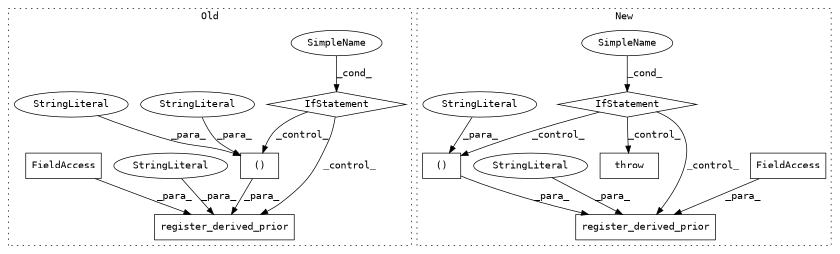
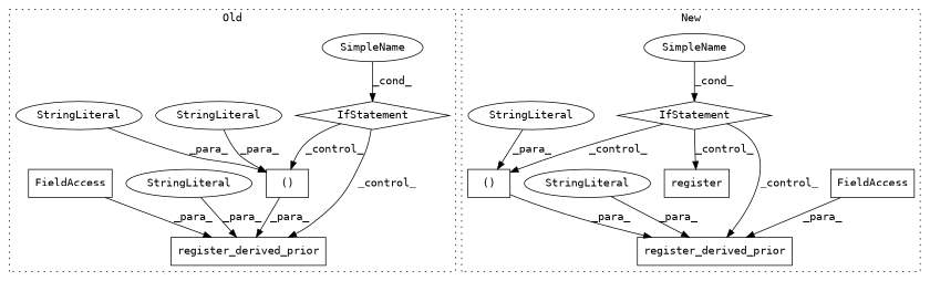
  digraph {
    fontname="DejaVu Sans Mono"
    node [a=45 shape=box fontname="DejaVu Sans Mono"]
    edge [fontname="DejaVu Sans Mono"]
    n1 [a=25 l="4,2" label=IfStatement s="1012,1025" shape=diamond]
    n2 [a=106 l=49 label="()" s=1395]
    n3 [a=42 label=SimpleName shape=ellipse]
    n4 [l=11 label=StringLiteral s=1433 shape=ellipse]
    n5 [l=25 label=StringLiteral s=1395 shape=ellipse]
    n6 [a=32 l="23,1" label=register_derived_prior s="1320,1464"]
    n7 [l=31 label=StringLiteral s=1343 shape=ellipse]
    n8 [a=22 l=18 label=FieldAccess s=1446]
    n9 [a=32 l="23,1" label=register_derived_prior s="894,1010"]
    n10 [a=106 l=36 label="()" s=949]
    n11 [a=22 l=23 label=FieldAccess s=987]
    n12 [a=25 l="4,2" label=IfStatement s="501,521" shape=diamond]
    n13 [a=42 label=SimpleName shape=ellipse]
    n14 [l=18 label=StringLiteral s=917 shape=ellipse]
    n15 [l=9 label=StringLiteral s=976 shape=ellipse]
-   n16 [a=53 l=6 label=throw s=531]
+   n16 [a=53 l=6 label=register s=531]
    subgraph cluster_1 {
      label=Old
      style=dotted
      n1
      n2
      n3
      n4
      n5
      n6
      n7
      n8
    }
    subgraph cluster_2 {
      label=New
      style=dotted
      n9
      n10
      n11
      n12
      n13
      n14
      n15
      n16
    }
    n1 -> n2 [label=_control_]
    n1 -> n6 [label=_control_]
    n2 -> n6 [label=_para_]
    n3 -> n1 [label=_cond_]
    n4 -> n2 [label=_para_]
    n5 -> n2 [label=_para_]
    n7 -> n6 [label=_para_]
    n8 -> n6 [label=_para_]
    n10 -> n9 [label=_para_]
    n11 -> n9 [label=_para_]
    n12 -> n9 [label=_control_]
    n12 -> n10 [label=_control_]
    n12 -> n16 [label=_control_]
    n13 -> n12 [label=_cond_]
    n14 -> n9 [label=_para_]
    n15 -> n10 [label=_para_]
  }
